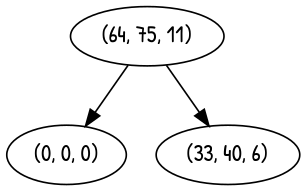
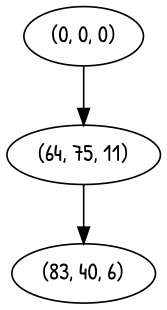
  digraph {
    fontname="Patrick Hand"
    node [fontname="Patrick Hand"]
    edge [fontname="Patrick Hand"]
    "(0, 0, 0)"
    "(64, 75, 11)"
-   "(33, 40, 6)"
-   "(64, 75, 11)" -> "(0, 0, 0)"
+   "(33, 40, 6)" [label="(83, 40, 6)"]
+   "(0, 0, 0)" -> "(64, 75, 11)"
    "(64, 75, 11)" -> "(33, 40, 6)"
  }
